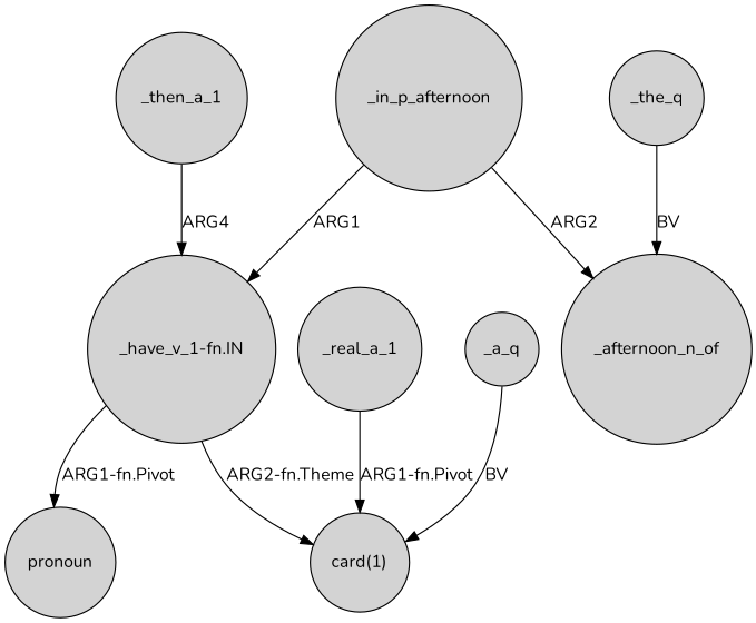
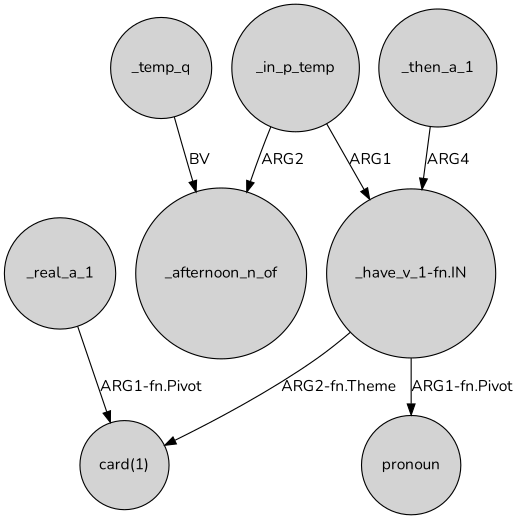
  digraph {
    fontname=Nunito
    node [fontname=Nunito shape=circle style=filled]
    edge [fontname=Nunito]
-   _in_p_temp [label=_in_p_afternoon]
+   _in_p_temp
    "_have_v_1-fn.IN"
    _afternoon_n_of
    "card(1)"
    n5 [label=pronoun]
-   _the_q
+   _the_q [label=_temp_q]
    _real_a_1
    _then_a_1
-   _a_q
    _in_p_temp -> "_have_v_1-fn.IN" [label=ARG1]
    _in_p_temp -> _afternoon_n_of [label=ARG2]
    "_have_v_1-fn.IN" -> "card(1)" [label="ARG2-fn.Theme"]
    "_have_v_1-fn.IN" -> n5 [label="ARG1-fn.Pivot"]
    _the_q -> _afternoon_n_of [label=BV]
    _real_a_1 -> "card(1)" [label="ARG1-fn.Pivot"]
    _then_a_1 -> "_have_v_1-fn.IN" [label=ARG4]
-   _a_q -> "card(1)" [label=BV]
  }
